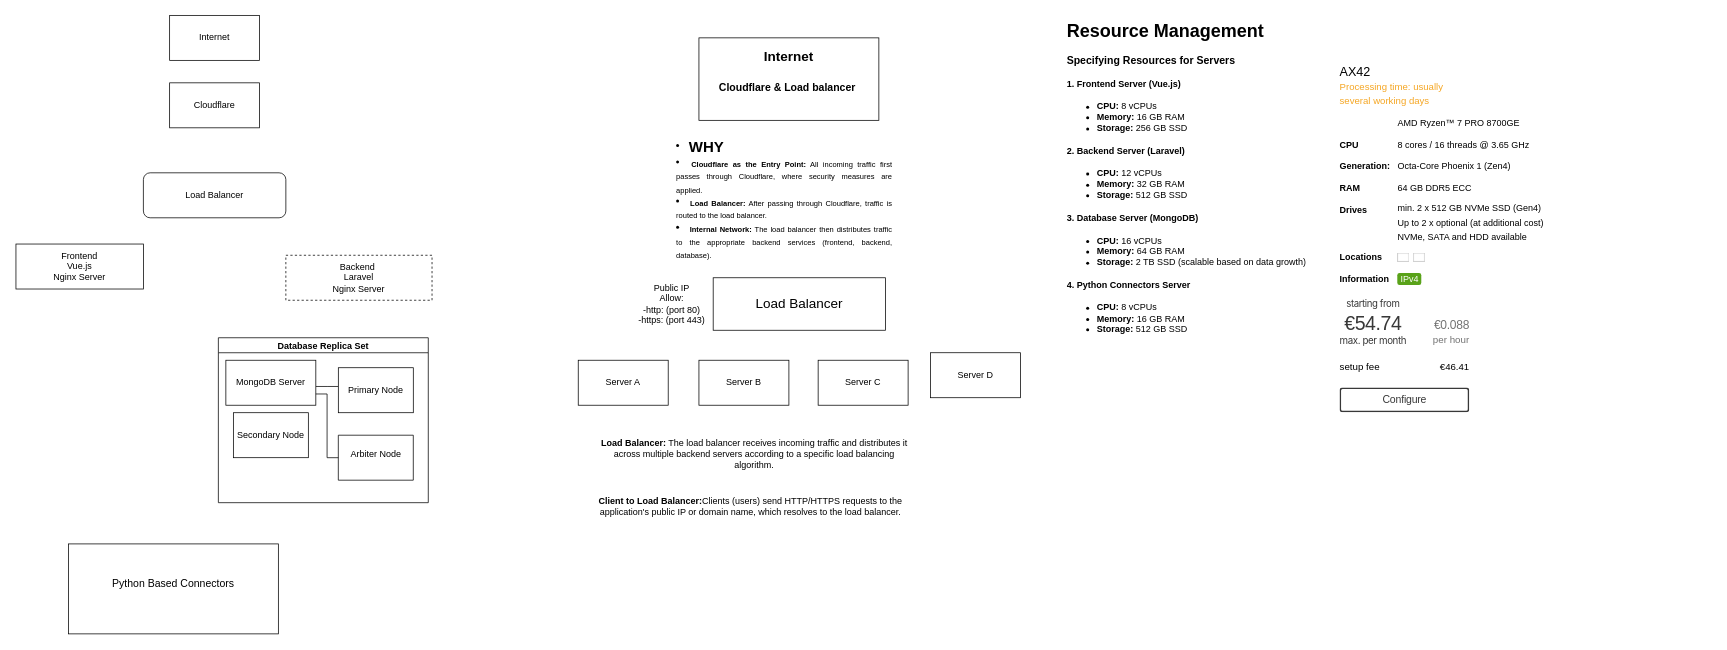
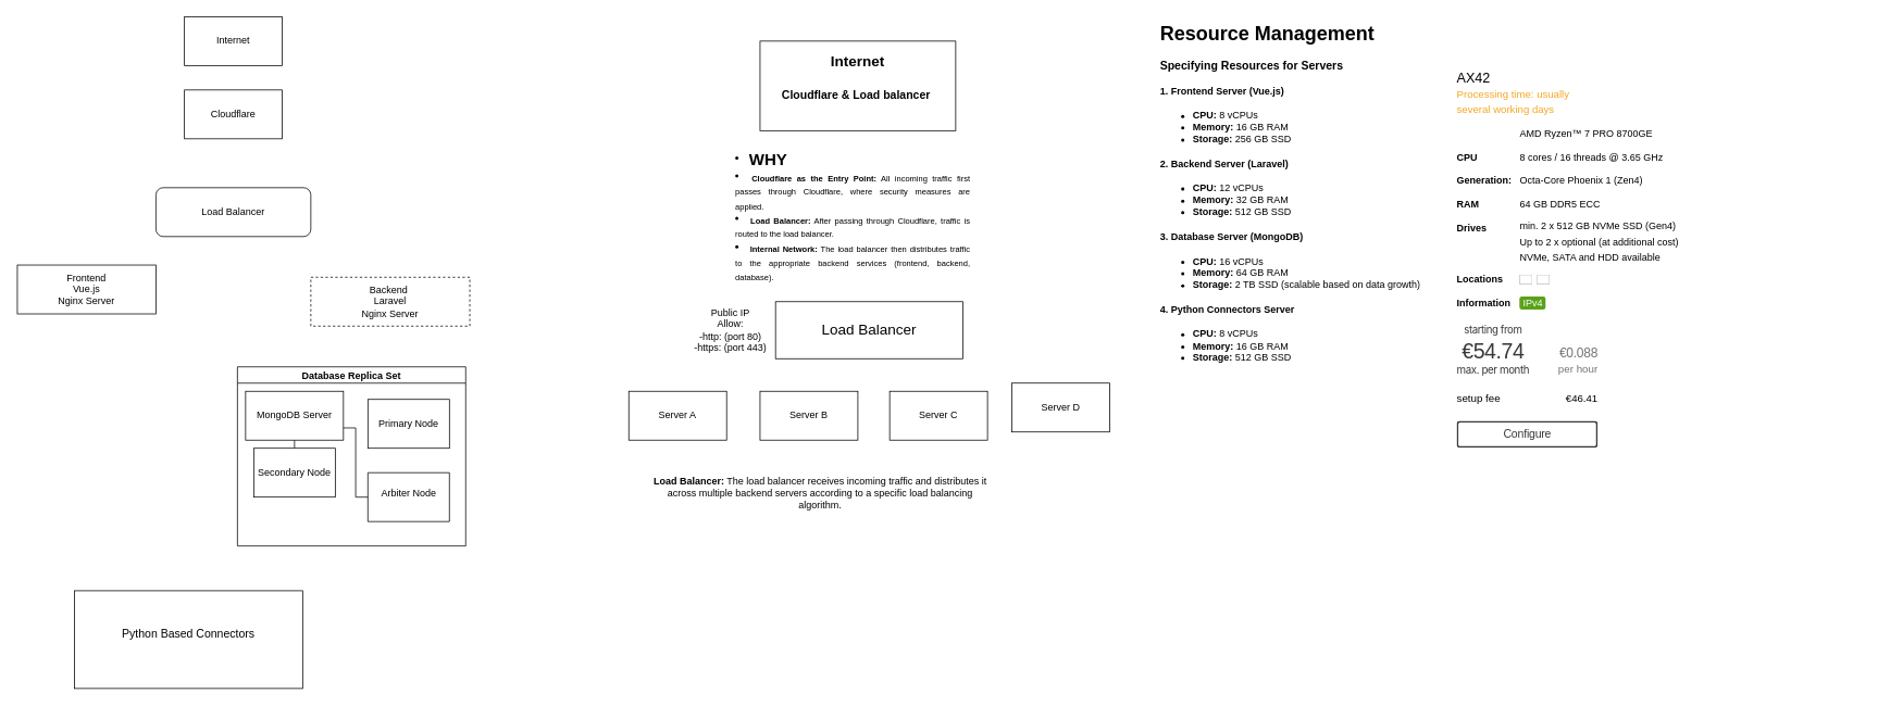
  <mxCell id="0" />
  <mxCell id="1" parent="0" />
  <mxCell id="2" value="Internet" style="rounded=0;whiteSpace=wrap;html=1;" vertex="1" parent="1"><mxGeometry x="225" y="20" width="120" height="60" as="geometry" /></mxCell>
  <mxCell id="3" value="Load Balancer" style="rounded=1;whiteSpace=wrap;html=1;" vertex="1" parent="1"><mxGeometry x="190" y="230" width="190" height="60" as="geometry" /></mxCell>
  <mxCell id="4" value="Cloudflare" style="rounded=0;whiteSpace=wrap;html=1;" vertex="1" parent="1"><mxGeometry x="225" y="110" width="120" height="60" as="geometry" /></mxCell>
  <mxCell id="5" value="Frontend&lt;br&gt;Vue.js&lt;div&gt;Nginx Server&lt;/div&gt;" style="rounded=0;whiteSpace=wrap;html=1;" vertex="1" parent="1"><mxGeometry x="20" y="325" width="170" height="60" as="geometry" /></mxCell>
  <mxCell id="6" value="Backend&amp;nbsp;&lt;div&gt;Laravel&lt;/div&gt;&lt;div&gt;Nginx Server&lt;/div&gt;" style="rounded=0;whiteSpace=wrap;html=1;dashed=1;" vertex="1" parent="1"><mxGeometry x="380" y="340" width="195" height="60" as="geometry" /></mxCell>
  <mxCell id="7" value="Public IP&lt;div&gt;Allow:&lt;/div&gt;&lt;div&gt;-http: (port 80)&lt;/div&gt;&lt;div&gt;-https: (port 443)&lt;/div&gt;" style="text;html=1;align=center;verticalAlign=middle;whiteSpace=wrap;rounded=0;" vertex="1" parent="1"><mxGeometry x="840" y="340" width="110" height="130" as="geometry" /></mxCell>
  <mxCell id="8" value="Database Replica Set" style="swimlane;startSize=20;horizontal=1;containerType=tree;newEdgeStyle={&quot;edgeStyle&quot;:&quot;elbowEdgeStyle&quot;,&quot;startArrow&quot;:&quot;none&quot;,&quot;endArrow&quot;:&quot;none&quot;};" vertex="1" parent="1"><mxGeometry x="290" y="450" width="280" height="220" as="geometry"><mxRectangle x="1320" y="520" width="160" height="30" as="alternateBounds" /></mxGeometry></mxCell>
- <mxCell id="9" value="" style="edgeStyle=elbowEdgeStyle;elbow=vertical;sourcePerimeterSpacing=0;targetPerimeterSpacing=0;startArrow=none;endArrow=none;rounded=0;curved=0;" edge="1" parent="8" source="11" target="12"><mxGeometry relative="1" as="geometry" /></mxCell>
+ <mxCell id="10" value="" style="edgeStyle=elbowEdgeStyle;elbow=vertical;sourcePerimeterSpacing=0;targetPerimeterSpacing=0;startArrow=none;endArrow=none;rounded=0;curved=0;" edge="1" parent="8" source="11" target="13"><mxGeometry relative="1" as="geometry" /></mxCell>
  <mxCell id="11" value="MongoDB Server" style="whiteSpace=wrap;html=1;align=center;treeFolding=1;treeMoving=1;newEdgeStyle={&quot;edgeStyle&quot;:&quot;elbowEdgeStyle&quot;,&quot;startArrow&quot;:&quot;none&quot;,&quot;endArrow&quot;:&quot;none&quot;};" vertex="1" parent="8"><mxGeometry x="10" y="30" width="120" height="60" as="geometry" /></mxCell>
  <mxCell id="12" value="Primary Node" style="whiteSpace=wrap;html=1;align=center;verticalAlign=middle;treeFolding=1;treeMoving=1;newEdgeStyle={&quot;edgeStyle&quot;:&quot;elbowEdgeStyle&quot;,&quot;startArrow&quot;:&quot;none&quot;,&quot;endArrow&quot;:&quot;none&quot;};" vertex="1" parent="8"><mxGeometry x="160" y="40" width="100" height="60" as="geometry" /></mxCell>
  <mxCell id="13" value="Secondary Node" style="whiteSpace=wrap;html=1;align=center;verticalAlign=middle;treeFolding=1;treeMoving=1;newEdgeStyle={&quot;edgeStyle&quot;:&quot;elbowEdgeStyle&quot;,&quot;startArrow&quot;:&quot;none&quot;,&quot;endArrow&quot;:&quot;none&quot;};" vertex="1" parent="8"><mxGeometry x="20" y="100" width="100" height="60" as="geometry" /></mxCell>
  <mxCell id="14" value="" style="swimlane;startSize=0;" vertex="1" parent="8"><mxGeometry x="160" y="130" width="100" height="60" as="geometry"><mxRectangle x="1400" y="620" width="50" height="40" as="alternateBounds" /></mxGeometry></mxCell>
  <mxCell id="15" value="Arbiter Node" style="text;html=1;align=center;verticalAlign=middle;resizable=0;points=[];autosize=1;strokeColor=none;fillColor=none;" vertex="1" parent="14"><mxGeometry x="5" y="10" width="90" height="30" as="geometry" /></mxCell>
  <mxCell id="16" style="edgeStyle=elbowEdgeStyle;rounded=0;orthogonalLoop=1;jettySize=auto;html=1;startArrow=none;endArrow=none;exitX=1;exitY=0.75;exitDx=0;exitDy=0;entryX=0;entryY=0.5;entryDx=0;entryDy=0;" edge="1" parent="8" source="11" target="14"><mxGeometry relative="1" as="geometry" /></mxCell>
  <mxCell id="17" value="&lt;font style=&quot;font-size: 14px;&quot;&gt;Python Based Connectors&lt;/font&gt;&lt;div&gt;&lt;br&gt;&lt;/div&gt;" style="rounded=0;whiteSpace=wrap;html=1;" vertex="1" parent="1"><mxGeometry x="90" y="725" width="280" height="120" as="geometry" /></mxCell>
  <mxCell id="18" value="&lt;font style=&quot;font-size: 18px;&quot;&gt;&lt;b&gt;Internet&lt;/b&gt;&lt;/font&gt;&lt;div&gt;&lt;span style=&quot;font-size: 18px;&quot;&gt;&lt;b&gt;&lt;br&gt;&lt;/b&gt;&lt;/span&gt;&lt;div&gt;&lt;font style=&quot;font-size: 14px;&quot;&gt;&lt;b style=&quot;&quot;&gt;Cloudflare &amp;amp; Load balancer&amp;nbsp;&lt;/b&gt;&lt;/font&gt;&lt;/div&gt;&lt;div&gt;&lt;font style=&quot;font-size: 18px;&quot;&gt;&lt;b&gt;&lt;br&gt;&lt;/b&gt;&lt;/font&gt;&lt;/div&gt;&lt;/div&gt;" style="rounded=0;whiteSpace=wrap;html=1;" vertex="1" parent="1"><mxGeometry x="931" y="50" width="240" height="110" as="geometry" /></mxCell>
  <mxCell id="19" value="&lt;li style=&quot;text-align: justify;&quot;&gt;&lt;strong style=&quot;background-color: initial;&quot;&gt;&lt;span style=&quot;font-size: 24px;&quot;&gt;&lt;sub&gt;WHY&lt;/sub&gt;&lt;/span&gt;&lt;/strong&gt;&lt;/li&gt;&lt;li style=&quot;text-align: justify;&quot;&gt;&lt;sub&gt;&lt;strong&gt;Cloudflare as the Entry Point:&lt;/strong&gt; All incoming traffic first passes through Cloudflare, where security measures are applied.&lt;/sub&gt;&lt;/li&gt;&lt;li style=&quot;text-align: justify;&quot;&gt;&lt;sub&gt;&lt;strong&gt;Load Balancer:&lt;/strong&gt; After passing through Cloudflare, traffic is routed to the load balancer.&lt;/sub&gt;&lt;/li&gt;&lt;li style=&quot;text-align: justify;&quot;&gt;&lt;sub&gt;&lt;strong&gt;Internal Network:&lt;/strong&gt; The load balancer then distributes traffic to the appropriate backend services (frontend, backend, database).&lt;/sub&gt;&lt;/li&gt;" style="text;html=1;whiteSpace=wrap;overflow=hidden;rounded=0;align=center;" vertex="1" parent="1"><mxGeometry x="900" y="168" width="290" height="210" as="geometry" /></mxCell>
  <mxCell id="20" value="&lt;font style=&quot;font-size: 18px;&quot;&gt;Load Balancer&lt;/font&gt;" style="rounded=0;whiteSpace=wrap;html=1;" vertex="1" parent="1"><mxGeometry x="950" y="370" width="230" height="70" as="geometry" /></mxCell>
  <mxCell id="21" value="Server A" style="rounded=0;whiteSpace=wrap;html=1;" vertex="1" parent="1"><mxGeometry x="770" y="480" width="120" height="60" as="geometry" /></mxCell>
  <mxCell id="22" value="Server B" style="rounded=0;whiteSpace=wrap;html=1;" vertex="1" parent="1"><mxGeometry x="931" y="480" width="120" height="60" as="geometry" /></mxCell>
  <mxCell id="23" value="Server C" style="rounded=0;whiteSpace=wrap;html=1;" vertex="1" parent="1"><mxGeometry x="1090" y="480" width="120" height="60" as="geometry" /></mxCell>
  <mxCell id="24" value="Server D" style="rounded=0;whiteSpace=wrap;html=1;" vertex="1" parent="1"><mxGeometry x="1240" y="470" width="120" height="60" as="geometry" /></mxCell>
  <mxCell id="25" value="&lt;meta charset=&quot;utf-8&quot;&gt;&lt;strong&gt;Load Balancer:&lt;/strong&gt; The load balancer receives incoming traffic and distributes it across multiple backend servers according to a specific load balancing algorithm." style="text;html=1;align=center;verticalAlign=middle;whiteSpace=wrap;rounded=0;" vertex="1" parent="1"><mxGeometry x="790" y="590" width="430" height="30" as="geometry" /></mxCell>
- <mxCell id="26" value="&lt;p&gt;&lt;strong&gt;Client to Load Balancer:&lt;/strong&gt;&lt;span style=&quot;background-color: initial;&quot;&gt;Clients (users) send HTTP/HTTPS requests to the application's public IP or domain name, which resolves to the load balancer.&lt;/span&gt;&lt;/p&gt;" style="text;html=1;align=center;verticalAlign=middle;whiteSpace=wrap;rounded=0;" vertex="1" parent="1"><mxGeometry x="790" y="630" width="420" height="90" as="geometry" /></mxCell>
  <mxCell id="27" value="&lt;h1 style=&quot;margin-top: 0px;&quot;&gt;Resource Management&lt;/h1&gt;&lt;h3&gt;Specifying Resources for Servers&lt;/h3&gt;&lt;h4&gt;1. &lt;strong&gt;Frontend Server (Vue.js)&lt;/strong&gt;&lt;/h4&gt;&lt;ul&gt;&lt;li&gt;&lt;strong&gt;CPU:&lt;/strong&gt;&amp;nbsp;8 vCPUs&lt;/li&gt;&lt;li&gt;&lt;strong&gt;Memory:&lt;/strong&gt;&amp;nbsp;16 GB RAM&lt;/li&gt;&lt;li&gt;&lt;strong&gt;Storage:&lt;/strong&gt;&amp;nbsp;256 GB SSD&lt;/li&gt;&lt;/ul&gt;&lt;h4&gt;2. &lt;strong&gt;Backend Server (Laravel)&lt;/strong&gt;&lt;/h4&gt;&lt;ul&gt;&lt;li&gt;&lt;strong&gt;CPU:&lt;/strong&gt;&amp;nbsp;12 vCPUs&lt;/li&gt;&lt;li&gt;&lt;strong&gt;Memory:&lt;/strong&gt;&amp;nbsp;32 GB RAM&lt;/li&gt;&lt;li&gt;&lt;strong&gt;Storage:&lt;/strong&gt;&amp;nbsp;512 GB SSD&lt;/li&gt;&lt;/ul&gt;&lt;h4&gt;3. &lt;strong&gt;Database Server (MongoDB)&lt;/strong&gt;&lt;/h4&gt;&lt;ul&gt;&lt;li&gt;&lt;strong&gt;CPU:&lt;/strong&gt;&amp;nbsp;16 vCPUs&lt;/li&gt;&lt;li&gt;&lt;strong&gt;Memory:&lt;/strong&gt;&amp;nbsp;64 GB RAM&lt;/li&gt;&lt;li&gt;&lt;strong&gt;Storage:&lt;/strong&gt; 2 TB SSD (scalable based on data growth)&lt;/li&gt;&lt;/ul&gt;&lt;h4&gt;4. &lt;strong&gt;Python Connectors Server&lt;/strong&gt;&lt;/h4&gt;&lt;ul&gt;&lt;li&gt;&lt;strong&gt;CPU:&lt;/strong&gt;&amp;nbsp;8 vCPUs&lt;/li&gt;&lt;li&gt;&lt;strong&gt;Memory:&lt;/strong&gt;&amp;nbsp;16 GB RAM&lt;/li&gt;&lt;li&gt;&lt;strong&gt;Storage:&lt;/strong&gt;&amp;nbsp;512 GB SSD&lt;/li&gt;&lt;/ul&gt;" style="text;html=1;whiteSpace=wrap;overflow=hidden;rounded=0;" vertex="1" parent="1"><mxGeometry x="1420" y="20" width="480" height="470" as="geometry" /></mxCell>
  <mxCell id="28" style="edgeStyle=orthogonalEdgeStyle;rounded=0;orthogonalLoop=1;jettySize=auto;html=1;exitX=0.5;exitY=1;exitDx=0;exitDy=0;" edge="1" parent="1" source="27" target="27"><mxGeometry relative="1" as="geometry" /></mxCell>
  <mxCell id="29" value="&lt;meta charset=&quot;utf-8&quot;&gt;&lt;div style=&quot;box-sizing: border-box; text-align: left; min-height: 1px; padding-left: 15px; padding-right: 15px; position: relative; float: left; width: 202.875px;&quot; class=&quot;col-lg-3 col-md-3 col-sm-12 col-xs-12 text-left&quot;&gt;&lt;div style=&quot;box-sizing: border-box; display: flex !important; flex-direction: column !important; align-items: baseline !important;&quot; class=&quot;product-first-container d-flex flex-column align-items-baseline&quot;&gt;&lt;div style=&quot;box-sizing: border-box; font-size: 1.4em; font-weight: 500;&quot; class=&quot;product-name-sf&quot;&gt;AX42&lt;/div&gt;&lt;strong style=&quot;box-sizing: border-box; font-weight: 500; display: block !important; font-size: 0.8rem; max-width: 150px; line-height: 1.5; color: rgb(245, 166, 35);&quot; class=&quot;d-block font-size-small sf-available-text&quot;&gt;Processing time: usually several working days&lt;/strong&gt;&lt;/div&gt;&lt;/div&gt;&lt;div style=&quot;box-sizing: border-box; min-height: 1px; padding-left: 15px; padding-right: 15px; position: relative; float: left; width: 338.125px; display: flex !important; flex-direction: column !important; align-items: baseline !important; margin-top: 0.5rem; margin-bottom: 0.5rem;&quot; class=&quot;col-lg-5 col-md-5 col-sm-12 col-xs-12 d-flex flex-column align-items-baseline my-2 my-md-0&quot;&gt;&lt;div style=&quot;box-sizing: border-box; text-align: left; display: grid; gap: 5px 10px; grid-template-columns: 1fr 6fr; line-height: 1.5rem;&quot; class=&quot;text-left sf-serverdata-grid&quot;&gt;&lt;span style=&quot;box-sizing: border-box; font-weight: 500; grid-column: 2 / 3;&quot; class=&quot;font-weight-bold&quot;&gt;AMD Ryzen™ 7 PRO 8700GE&lt;/span&gt;&lt;span style=&quot;box-sizing: border-box; font-weight: bold; grid-column: 1 / 2;&quot;&gt;CPU&lt;/span&gt;&lt;span style=&quot;box-sizing: border-box; grid-column: 2 / 3;&quot;&gt;8&lt;span&gt;&amp;nbsp;&lt;/span&gt;cores /&lt;span&gt;&amp;nbsp;&lt;/span&gt;16&lt;span&gt;&amp;nbsp;&lt;/span&gt;threads @&lt;span&gt;&amp;nbsp;&lt;/span&gt;3.65&lt;span&gt;&amp;nbsp;&lt;/span&gt;GHz&lt;/span&gt;&lt;span style=&quot;box-sizing: border-box; font-weight: bold; grid-column: 1 / 2;&quot;&gt;Generation:&lt;/span&gt;&lt;span style=&quot;box-sizing: border-box; grid-column: 2 / 3;&quot;&gt;Octa-Core Phoenix 1 (Zen4)&lt;/span&gt;&lt;span style=&quot;box-sizing: border-box; font-weight: bold; grid-column: 1 / 2;&quot;&gt;RAM&lt;/span&gt;&lt;span style=&quot;box-sizing: border-box; grid-column: 2 / 3;&quot;&gt;64 GB DDR5 ECC&lt;/span&gt;&lt;span style=&quot;box-sizing: border-box; font-weight: bold; grid-column: 1 / 2;&quot;&gt;Drives&lt;/span&gt;&lt;span style=&quot;box-sizing: border-box; grid-column: 2 / 3;&quot;&gt;&lt;span style=&quot;box-sizing: border-box;&quot;&gt;&lt;div style=&quot;box-sizing: border-box; list-style: none !important;&quot; class=&quot;list-style-none&quot;&gt;&lt;p style=&quot;box-sizing: border-box; margin: 0px; line-height: 1.6em;&quot; class=&quot;m-0&quot;&gt;min.&lt;span&gt;&amp;nbsp;&lt;/span&gt;2&lt;span&gt;&amp;nbsp;&lt;/span&gt;x&lt;span&gt;&amp;nbsp;&lt;/span&gt;512 GB NVMe SSD (Gen4)&lt;/p&gt;&lt;p style=&quot;box-sizing: border-box; margin: 0px; line-height: 1.6em;&quot; class=&quot;m-0&quot;&gt;Up to 2 x optional (at additional cost)&lt;/p&gt;&lt;p style=&quot;box-sizing: border-box; margin: 0px; line-height: 1.6em;&quot; class=&quot;m-0&quot;&gt;NVMe, SATA and HDD available&lt;/p&gt;&lt;/div&gt;&lt;/span&gt;&lt;/span&gt;&lt;span style=&quot;box-sizing: border-box; font-weight: bold; grid-column: 1 / 2;&quot;&gt;Locations&lt;/span&gt;&lt;div style=&quot;box-sizing: border-box; grid-column: 2 / 3;&quot;&gt;&lt;span style=&quot;box-sizing: border-box; background-position: 50% center; background-repeat: no-repeat; background-size: cover; display: inline-block; line-height: 1em; position: relative; width: 1.333em; background-image: url(&amp;quot;images/de.adc6c9b3594fb2f4a4df.svg&amp;quot;); margin-right: 5px; box-shadow: rgba(0, 0, 0, 0.2) 0px 0px 1px 1px inset;&quot; data-original-title=&quot;Deutschland, FSN1&quot; data-toggle=&quot;tooltip&quot; class=&quot;special-tag fi fi-de&quot;&gt;&amp;nbsp;&lt;/span&gt;&lt;span style=&quot;box-sizing: border-box; background-position: 50% center; background-repeat: no-repeat; background-size: cover; display: inline-block; line-height: 1em; position: relative; width: 1.333em; background-image: url(&amp;quot;images/fi.ead68a19c50e3e6f4d04.svg&amp;quot;); margin-right: 5px; box-shadow: rgba(0, 0, 0, 0.2) 0px 0px 1px 1px inset;&quot; data-original-title=&quot;Finland, HEL1&quot; data-toggle=&quot;tooltip&quot; class=&quot;special-tag fi fi-fi&quot;&gt;&amp;nbsp;&lt;/span&gt;&lt;/div&gt;&lt;span style=&quot;box-sizing: border-box; font-weight: bold; grid-column: 1 / 2;&quot;&gt;Information&lt;/span&gt;&lt;span style=&quot;box-sizing: border-box; display: flex !important; align-items: center !important; grid-column: 2 / 3;&quot; class=&quot;d-flex align-items-center&quot;&gt;&lt;ul style=&quot;box-sizing: border-box; margin-bottom: 0px; margin-top: 0px; line-height: 1.4em; list-style: none; padding-left: 0px; margin-left: 0px;&quot; class=&quot;list-unstyled list-inline list-product-specs list-product-specs-sb&quot;&gt;&lt;li style=&quot;box-sizing: border-box; display: inline-block; padding: 0px;&quot;&gt;&lt;span style=&quot;box-sizing: border-box; border-radius: 3px; font-size: 12px; font-weight: 500; margin-right: 0px; padding: 1px 4px; white-space: nowrap; background-color: rgb(89, 162, 25); color: rgb(255, 255, 255);&quot; class=&quot;special-tag&quot;&gt;IPv4&lt;/span&gt;&lt;/li&gt;&lt;/ul&gt;&lt;/span&gt;&lt;/div&gt;&lt;/div&gt;&lt;div style=&quot;box-sizing: border-box; min-height: 1px; padding: 0px 10px; position: relative; float: left; width: 67.617px; display: flex !important; align-items: center !important; justify-content: center !important;&quot; class=&quot;col-xs-12 col-sm-12 col-md-1 col-lg-1 justify-content-md-center align-items-center d-flex&quot;&gt;&lt;/div&gt;&lt;div style=&quot;box-sizing: border-box; min-height: 1px; padding-left: 15px; padding-right: 15px; position: relative; float: left; width: 202.875px; display: flex !important; flex-direction: column !important; align-items: flex-start !important; gap: 1rem;&quot; class=&quot;col-lg-3 col-md-3 col-sm-12 col-xs-12 align-items-start d-flex flex-column sf-order-column mt-3-sm&quot;&gt;&lt;div style=&quot;box-sizing: border-box; display: flex !important; flex-direction: row !important; justify-content: space-between !important; align-items: flex-end !important; width: 172.875px;&quot; class=&quot;align-items-end d-flex flex-row justify-content-between w-100&quot;&gt;&lt;div style=&quot;box-sizing: border-box; display: flex !important; flex-direction: column !important; font-size: 1.625rem; font-weight: 500; letter-spacing: -0.52px; line-height: 23.4px; color: rgb(56, 56, 56);&quot; class=&quot;product-price-sf d-flex flex-column&quot;&gt;&lt;div style=&quot;box-sizing: border-box; font-weight: 400; line-height: 28.16px; font-family: Inter, sans-serif; font-size: 0.8rem; font-style: normal;&quot; class=&quot;from_label font-weight-normal&quot;&gt;starting from&lt;/div&gt;&lt;div style=&quot;box-sizing: border-box;&quot;&gt;€54.74&lt;/div&gt;&lt;div style=&quot;box-sizing: border-box; font-weight: 400; font-family: Inter, sans-serif; font-size: 13px; font-style: normal; line-height: 20.8px;&quot; class=&quot;max_per_month_label font-weight-normal&quot;&gt;max. per month&lt;/div&gt;&lt;/div&gt;&lt;div style=&quot;box-sizing: border-box; display: flex !important; flex-direction: column !important; align-items: flex-end !important;&quot; class=&quot;align-items-end d-flex flex-column&quot;&gt;&lt;div style=&quot;box-sizing: border-box; color: rgb(115, 115, 115); font-size: 1rem; font-weight: 500; letter-spacing: -0.32px; line-height: 19.2px;&quot; class=&quot;sf-hourprice&quot;&gt;€0.088&lt;/div&gt;&lt;div style=&quot;box-sizing: border-box; font-weight: 400; color: rgb(115, 115, 115); font-size: 13px; line-height: 20.8px;&quot; class=&quot;per_hour_label font-weight-normal&quot;&gt;per hour&lt;/div&gt;&lt;/div&gt;&lt;/div&gt;&lt;div style=&quot;box-sizing: border-box; display: flex !important; justify-content: space-between !important; font-size: 0.8rem; width: 172.875px; line-height: 1.5;&quot; class=&quot;font-size-small d-flex justify-content-between w-100&quot;&gt;&lt;div style=&quot;box-sizing: border-box; display: flex !important; justify-content: space-between !important; align-items: baseline !important; width: 172.875px;&quot; class=&quot;align-items-baseline d-flex w-100 justify-content-between&quot;&gt;&lt;div style=&quot;box-sizing: border-box; font-size: 13px; font-weight: 400; line-height: 20.8px;&quot; class=&quot;sf-setup-tag&quot;&gt;setup fee&lt;/div&gt;€46.41&lt;/div&gt;&lt;/div&gt;&lt;div style=&quot;box-sizing: border-box; display: inline-flex !important; flex-direction: column !important; width: 172.875px;&quot; class=&quot;d-inline-flex flex-column w-100&quot;&gt;&lt;a style=&quot;box-sizing: border-box; background-color: rgb(255, 255, 255); color: rgb(56, 56, 56); text-decoration: none; font-weight: 500; background-image: none; border: 0px; border-radius: 4px; cursor: pointer; display: block; font-size: 14px; line-height: 21px; margin-bottom: 0.5rem; padding: 6px 12px; text-align: center; touch-action: manipulation; user-select: none; vertical-align: middle; white-space: nowrap; width: 172.875px; font-family: Montserrat, sans-serif; text-transform: none; letter-spacing: -0.257px; box-shadow: rgb(56, 56, 56) 0px 0px 0px 2px inset; transition: all 0.2s ease 0s; font-style: normal; font-variant-ligatures: normal; font-variant-caps: normal; orphans: 2; text-indent: 0px; widows: 2; word-spacing: 0px; -webkit-text-stroke-width: 0px;&quot; class=&quot;mb-2 sf-order-button btn btn-black-light btn-md btn-block&quot;&gt;Configure&lt;/a&gt;&lt;div style=&quot;box-sizing: border-box; display: flex !important; flex-direction: row !important; justify-content: center !important; color: rgb(51, 51, 51); font-family: Inter, sans-serif; font-size: 14px; font-style: normal; font-variant-ligatures: normal; font-variant-caps: normal; font-weight: 400; letter-spacing: -0.32px; orphans: 2; text-align: left; text-indent: 0px; text-transform: none; widows: 2; word-spacing: 0px; -webkit-text-stroke-width: 0px; white-space: normal; background-color: rgb(255, 255, 255); text-decoration-thickness: initial; text-decoration-style: initial; text-decoration-color: initial;&quot; class=&quot;d-flex flex-row  justify-content-center&quot;&gt;&lt;br class=&quot;Apple-interchange-newline&quot;&gt;&lt;/div&gt;&lt;/div&gt;&lt;/div&gt;" style="text;html=1;align=center;verticalAlign=middle;whiteSpace=wrap;rounded=0;" vertex="1" parent="1"><mxGeometry x="1770" y="160" width="510" height="340" as="geometry" /></mxCell>
